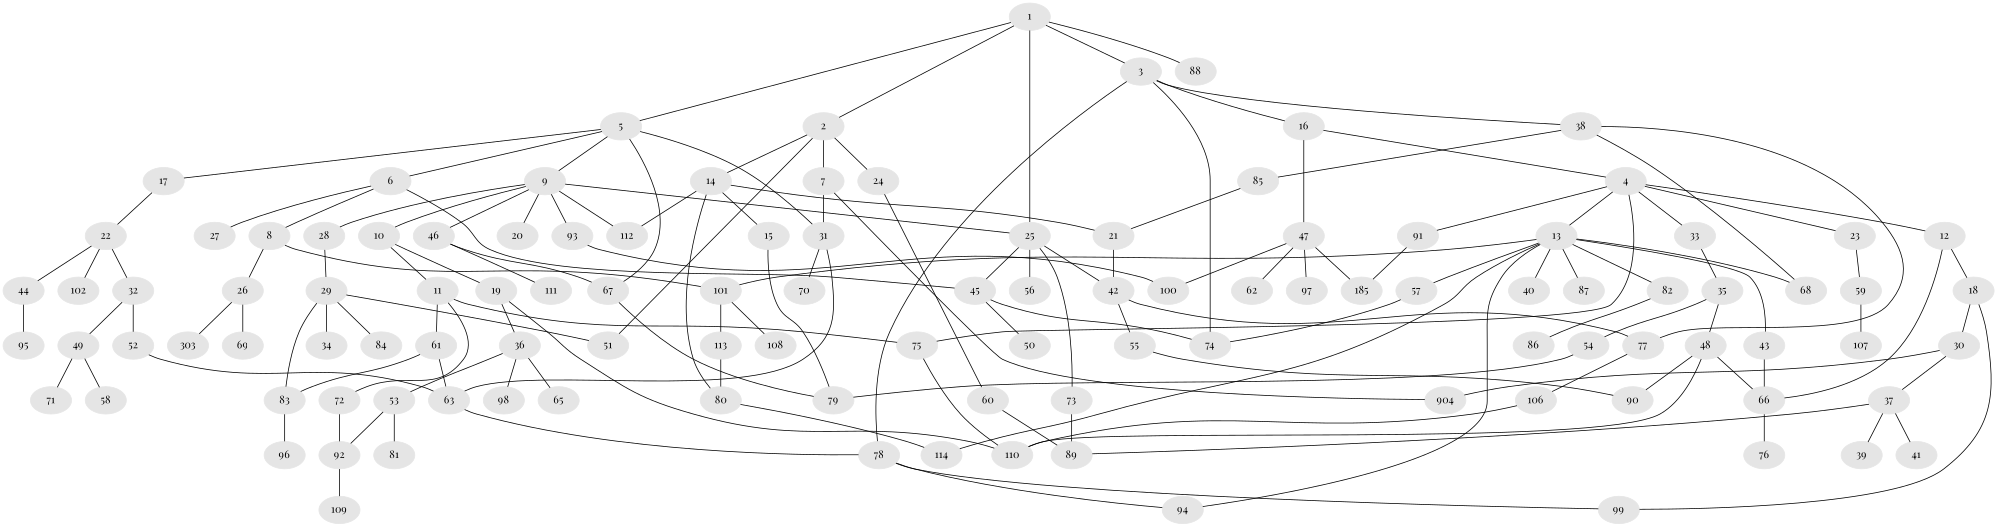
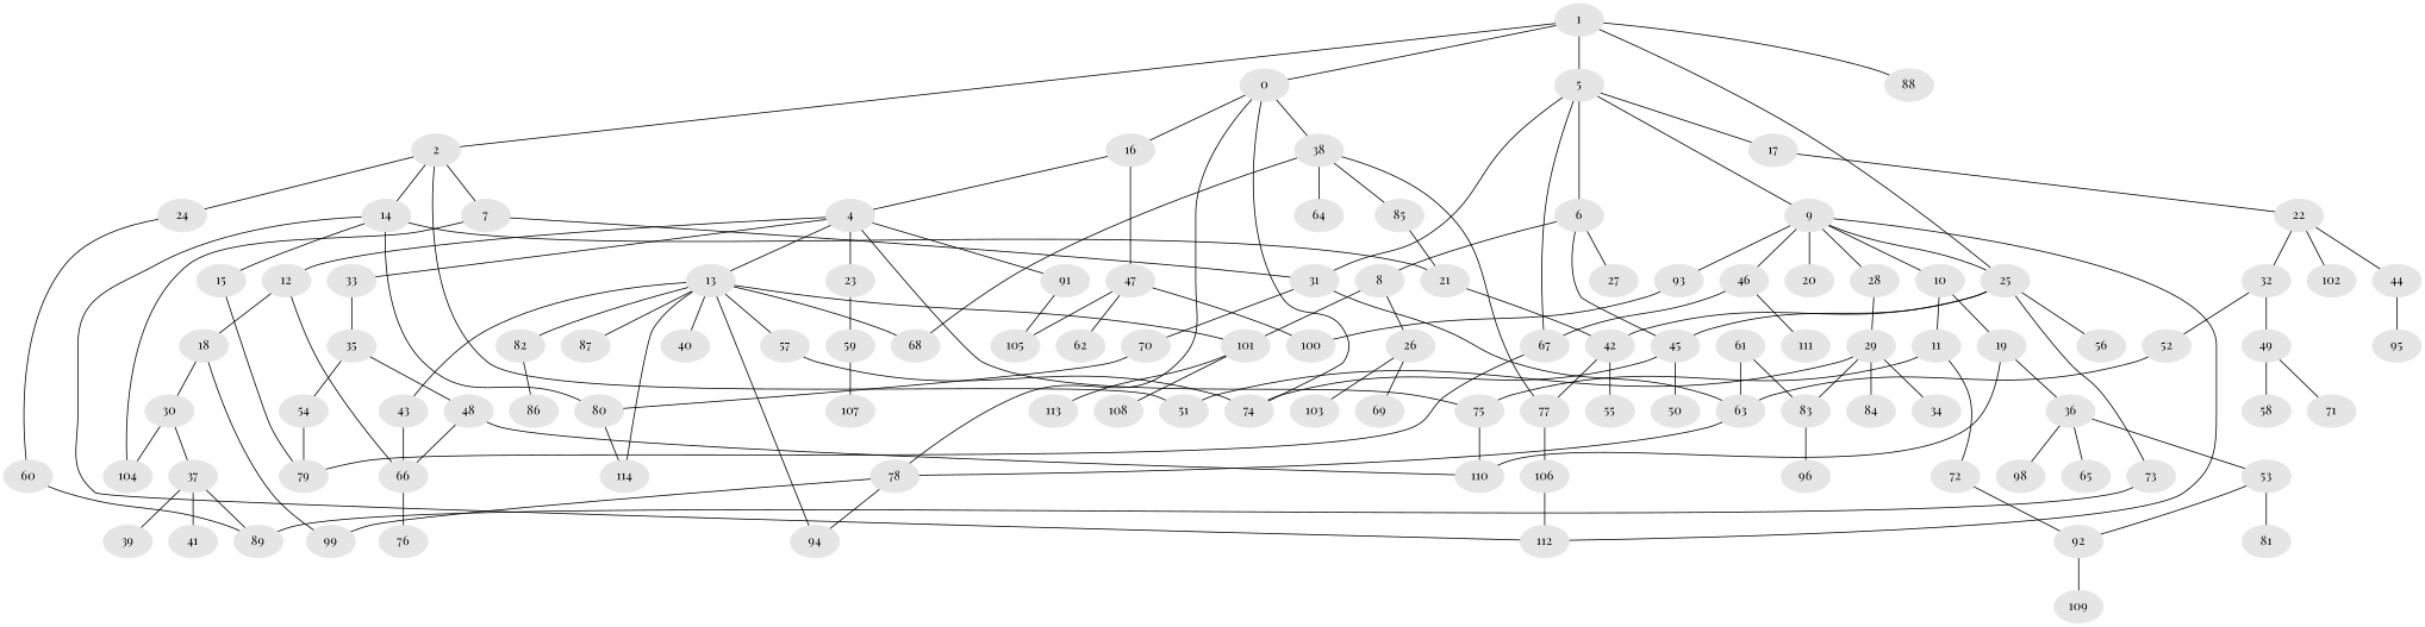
  graph {
    fontname="Playfair Display"
    node [color=gray90 fontname="Playfair Display" style=filled]
    edge [fontname="Playfair Display"]
    1
    2
-   3
+   3 [label=0]
    5
    25
    88
    7
    14
    24
    51
    16
    38
    74
    78
    6
    9
    17
    31
    67
    45
    42
    56
    73
-   104 [label=904]
+   104
    112
    15
    21
    80
    60
    4
    12
    13
    23
    33
    75
    91
    47
    68
+   64
    77
    85
    94
    99
    18
    66
    101
    40
    43
    57
    82
    87
    114
    59
    35
    110
-   105 [label=185]
+   105
    8
    27
    10
    20
    28
    46
    93
    22
    63
    70
    79
    26
    50
    69
-   103 [label=303]
+   103
    108
    113
    11
    19
    29
    111
    100
    61
    72
    36
    83
    92
    30
    76
    86
    62
-   97
    32
    44
    102
    37
    53
    65
    98
    55
    49
    52
    95
    107
    89
    34
    84
    96
    39
    41
    58
    71
    48
    54
-   90
    81
    106
    109
    1 -- 2
    1 -- 3
    1 -- 5
    1 -- 25
    1 -- 88
    2 -- 7
    2 -- 14
    2 -- 24
    2 -- 51
    3 -- 16
    3 -- 38
    3 -- 74
    3 -- 78
    5 -- 6
    5 -- 9
    5 -- 17
    5 -- 31
    5 -- 67
    25 -- 45
    25 -- 42
    25 -- 56
    25 -- 73
    7 -- 31
    7 -- 104
    14 -- 112
    14 -- 15
    14 -- 21
    14 -- 80
    24 -- 60
    16 -- 4
    16 -- 47
    38 -- 68
+   38 -- 64
    38 -- 77
    38 -- 85
    78 -- 94
    78 -- 99
    6 -- 45
    6 -- 8
    6 -- 27
    9 -- 25
    9 -- 112
    9 -- 10
    9 -- 20
    9 -- 28
    9 -- 46
    9 -- 93
    17 -- 22
    31 -- 63
    31 -- 70
    67 -- 79
    45 -- 74
    45 -- 50
    42 -- 77
    42 -- 55
    73 -- 89
    15 -- 79
    21 -- 42
    80 -- 114
    60 -- 89
    4 -- 12
    4 -- 13
    4 -- 23
    4 -- 33
    4 -- 75
    4 -- 91
    12 -- 18
    12 -- 66
    13 -- 68
    13 -- 94
    13 -- 101
    13 -- 40
    13 -- 43
    13 -- 57
    13 -- 82
    13 -- 87
    13 -- 114
    23 -- 59
    33 -- 35
    75 -- 110
    91 -- 105
    47 -- 105
    47 -- 100
    47 -- 62
-   47 -- 97
    77 -- 106
    85 -- 21
    18 -- 99
    18 -- 30
    66 -- 76
    101 -- 108
    101 -- 113
    43 -- 66
    57 -- 74
    82 -- 86
    59 -- 107
    35 -- 48
    35 -- 54
    8 -- 101
    8 -- 26
    10 -- 11
    10 -- 19
    28 -- 29
    46 -- 67
    46 -- 111
    93 -- 100
    22 -- 32
    22 -- 44
    22 -- 102
    63 -- 78
-   113 -- 80
+   70 -- 80
    26 -- 69
    26 -- 103
    11 -- 75
-   11 -- 61
    11 -- 72
    19 -- 110
    19 -- 36
    29 -- 51
    29 -- 83
    29 -- 34
    29 -- 84
    61 -- 63
    61 -- 83
    72 -- 92
    36 -- 53
    36 -- 65
    36 -- 98
    83 -- 96
    92 -- 109
    30 -- 104
    30 -- 37
    32 -- 49
    32 -- 52
    44 -- 95
    37 -- 89
    37 -- 39
    37 -- 41
    53 -- 92
    53 -- 81
-   55 -- 90
    49 -- 58
    49 -- 71
    52 -- 63
    48 -- 66
    48 -- 110
-   48 -- 90
    54 -- 79
-   106 -- 110
+   106 -- 112
  }
